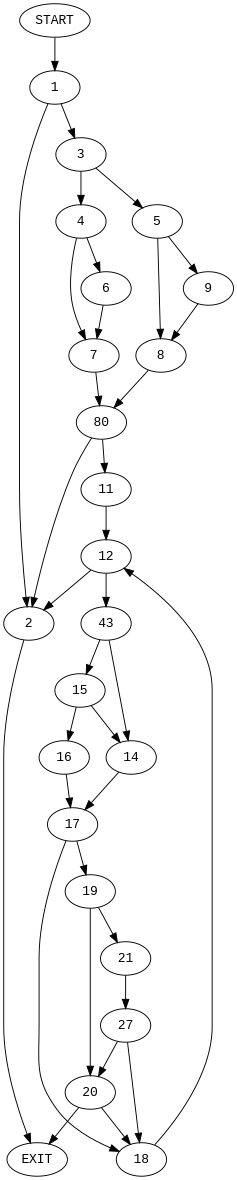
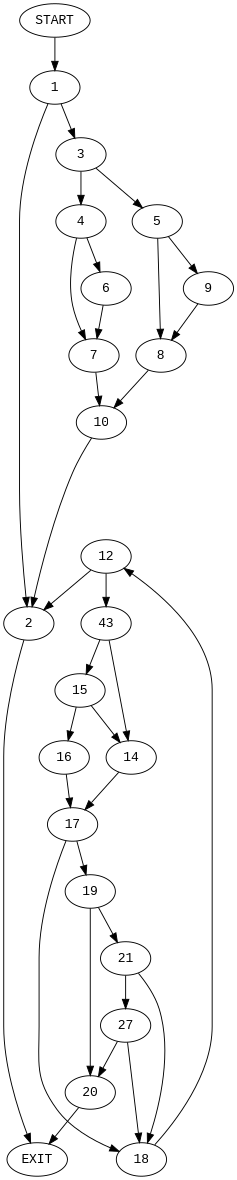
  digraph {
    fontname="Liberation Mono"
    node [fontname="Liberation Mono"]
    edge [fontname="Liberation Mono"]
    n1 [label=START]
    1
    2
    3
    n5 [label=EXIT]
    4
    5
    6
    7
    8
    9
-   10 [label=80]
-   11
+   10
    12
    n15 [label=43]
    14
    15
    17
    16
    18
    19
    20
    21
    n24 [label=27]
    n1 -> 1
    1 -> 2
    1 -> 3
    2 -> n5
    3 -> 4
    3 -> 5
    4 -> 6
    4 -> 7
    5 -> 8
    5 -> 9
    6 -> 7
    7 -> 10
    8 -> 10
    9 -> 8
    10 -> 2
-   10 -> 11
-   11 -> 12
    12 -> 2
    12 -> n15
    n15 -> 14
    n15 -> 15
    14 -> 17
    15 -> 14
    15 -> 16
    17 -> 18
    17 -> 19
    16 -> 17
    18 -> 12
    19 -> 20
    19 -> 21
    20 -> n5
-   20 -> 18
+   21 -> 18
    21 -> n24
    n24 -> 18
    n24 -> 20
  }
